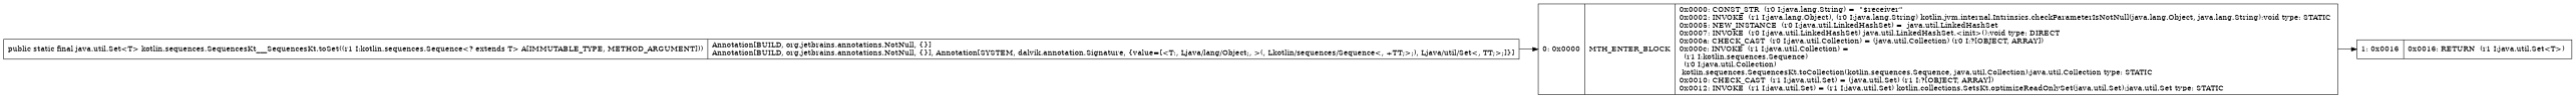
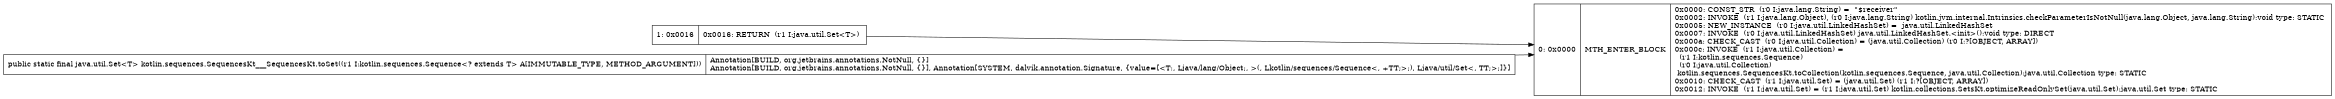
  digraph {
    rankdir=LR
    node [shape=record]
    n1 [label="{0\:\ 0x0000|MTH_ENTER_BLOCK\l|0x0000: CONST_STR  (r0 I:java.lang.String) =  \"$receiver\" \l0x0002: INVOKE  (r1 I:java.lang.Object), (r0 I:java.lang.String) kotlin.jvm.internal.Intrinsics.checkParameterIsNotNull(java.lang.Object, java.lang.String):void type: STATIC \l0x0005: NEW_INSTANCE  (r0 I:java.util.LinkedHashSet) =  java.util.LinkedHashSet \l0x0007: INVOKE  (r0 I:java.util.LinkedHashSet) java.util.LinkedHashSet.\<init\>():void type: DIRECT \l0x000a: CHECK_CAST  (r0 I:java.util.Collection) = (java.util.Collection) (r0 I:?[OBJECT, ARRAY]) \l0x000c: INVOKE  (r1 I:java.util.Collection) = \l  (r1 I:kotlin.sequences.Sequence)\l  (r0 I:java.util.Collection)\l kotlin.sequences.SequencesKt.toCollection(kotlin.sequences.Sequence, java.util.Collection):java.util.Collection type: STATIC \l0x0010: CHECK_CAST  (r1 I:java.util.Set) = (java.util.Set) (r1 I:?[OBJECT, ARRAY]) \l0x0012: INVOKE  (r1 I:java.util.Set) = (r1 I:java.util.Set) kotlin.collections.SetsKt.optimizeReadOnlySet(java.util.Set):java.util.Set type: STATIC \l}"]
    n2 [label="{1\:\ 0x0016|0x0016: RETURN  (r1 I:java.util.Set\<T\>) \l}"]
    n3 [label="{public static final java.util.Set\<T\> kotlin.sequences.SequencesKt___SequencesKt.toSet((r1 I:kotlin.sequences.Sequence\<? extends T\> A[IMMUTABLE_TYPE, METHOD_ARGUMENT]))  | Annotation[BUILD, org.jetbrains.annotations.NotNull, \{\}]\lAnnotation[BUILD, org.jetbrains.annotations.NotNull, \{\}], Annotation[SYSTEM, dalvik.annotation.Signature, \{value=[\<T:, Ljava\/lang\/Object;, \>(, Lkotlin\/sequences\/Sequence\<, +TT;\>;), Ljava\/util\/Set\<, TT;\>;]\}]\l}"]
-   n1 -> n2
+   n2 -> n1
    n3 -> n1
  }
